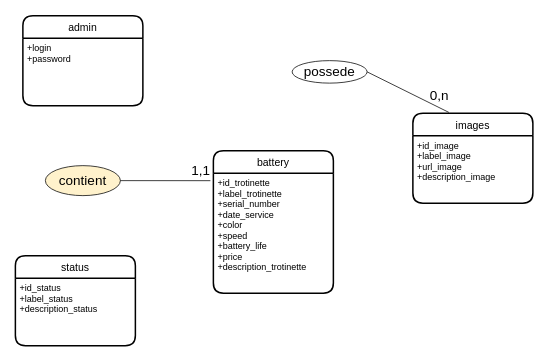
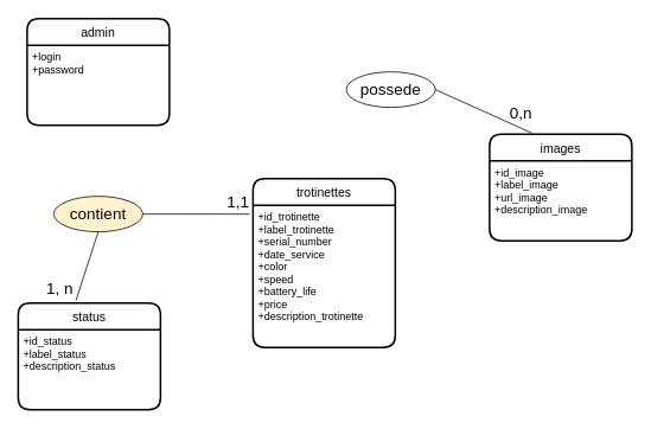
  <mxCell id="0" />
  <mxCell id="1" parent="0" />
  <mxCell id="2" value="admin" style="swimlane;childLayout=stackLayout;horizontal=1;startSize=30;horizontalStack=0;rounded=1;fontSize=14;fontStyle=0;strokeWidth=2;resizeParent=0;resizeLast=1;shadow=0;dashed=0;align=center;" parent="1" vertex="1"><mxGeometry x="30" y="20" width="160" height="120" as="geometry" /></mxCell>
  <mxCell id="3" value="+login&#10;+password&#10;" style="align=left;strokeColor=none;fillColor=none;spacingLeft=4;fontSize=12;verticalAlign=top;resizable=0;rotatable=0;part=1;" parent="2" vertex="1"><mxGeometry y="30" width="160" height="90" as="geometry" /></mxCell>
- <mxCell id="4" value="battery" style="swimlane;childLayout=stackLayout;horizontal=1;startSize=30;horizontalStack=0;rounded=1;fontSize=14;fontStyle=0;strokeWidth=2;resizeParent=0;resizeLast=1;shadow=0;dashed=0;align=center;" parent="1" vertex="1"><mxGeometry x="284" y="200" width="160" height="190" as="geometry" /></mxCell>
+ <mxCell id="4" value="trotinettes" style="swimlane;childLayout=stackLayout;horizontal=1;startSize=30;horizontalStack=0;rounded=1;fontSize=14;fontStyle=0;strokeWidth=2;resizeParent=0;resizeLast=1;shadow=0;dashed=0;align=center;" parent="1" vertex="1"><mxGeometry x="284" y="200" width="160" height="190" as="geometry" /></mxCell>
  <mxCell id="5" value="+id_trotinette&#10;+label_trotinette&#10;+serial_number&#10;+date_service&#10;+color&#10;+speed&#10;+battery_life&#10;+price&#10;+description_trotinette" style="align=left;strokeColor=none;fillColor=none;spacingLeft=4;fontSize=12;verticalAlign=top;resizable=0;rotatable=0;part=1;" parent="4" vertex="1"><mxGeometry y="30" width="160" height="160" as="geometry" /></mxCell>
  <mxCell id="6" value="images" style="swimlane;childLayout=stackLayout;horizontal=1;startSize=30;horizontalStack=0;rounded=1;fontSize=14;fontStyle=0;strokeWidth=2;resizeParent=0;resizeLast=1;shadow=0;dashed=0;align=center;" parent="1" vertex="1"><mxGeometry x="550" y="150" width="160" height="120" as="geometry" /></mxCell>
  <mxCell id="7" value="+id_image&#10;+label_image&#10;+url_image&#10;+description_image" style="align=left;strokeColor=none;fillColor=none;spacingLeft=4;fontSize=12;verticalAlign=top;resizable=0;rotatable=0;part=1;" parent="6" vertex="1"><mxGeometry y="30" width="160" height="90" as="geometry" /></mxCell>
  <mxCell id="8" value="status" style="swimlane;childLayout=stackLayout;horizontal=1;startSize=30;horizontalStack=0;rounded=1;fontSize=14;fontStyle=0;strokeWidth=2;resizeParent=0;resizeLast=1;shadow=0;dashed=0;align=center;" parent="1" vertex="1"><mxGeometry x="20" y="340" width="160" height="120" as="geometry" /></mxCell>
  <mxCell id="9" value="+id_status&#10;+label_status&#10;+description_status" style="align=left;strokeColor=none;fillColor=none;spacingLeft=4;fontSize=12;verticalAlign=top;resizable=0;rotatable=0;part=1;" parent="8" vertex="1"><mxGeometry y="30" width="160" height="90" as="geometry" /></mxCell>
  <mxCell id="10" value="contient" style="ellipse;whiteSpace=wrap;html=1;align=center;fontSize=18;fillColor=#fff2cc;" parent="1" vertex="1"><mxGeometry x="60" y="220" width="100" height="40" as="geometry" /></mxCell>
- <mxCell id="11" value="possede" style="ellipse;whiteSpace=wrap;html=1;align=center;fontSize=18;" parent="1" vertex="1"><mxGeometry x="389" y="80" width="100" height="30" as="geometry" /></mxCell>
+ <mxCell id="11" value="possede" style="ellipse;whiteSpace=wrap;html=1;align=center;fontSize=18;" parent="1" vertex="1"><mxGeometry x="389" y="80" width="100" height="40" as="geometry" /></mxCell>
+ <mxCell id="12" value="" style="endArrow=none;html=1;rounded=0;fontSize=18;exitX=0.406;exitY=-0.025;exitDx=0;exitDy=0;exitPerimeter=0;entryX=0.5;entryY=1;entryDx=0;entryDy=0;" parent="1" source="8" target="10" edge="1"><mxGeometry relative="1" as="geometry"><mxPoint x="80" y="320" as="sourcePoint" /><mxPoint x="240" y="320" as="targetPoint" /></mxGeometry></mxCell>
+ <mxCell id="13" value="1, n" style="resizable=0;html=1;align=left;verticalAlign=bottom;fontSize=18;" parent="12" connectable="0" vertex="1"><mxGeometry x="-1" relative="1" as="geometry"><mxPoint x="-35" as="offset" /></mxGeometry></mxCell>
+ <mxCell id="14" value="" style="resizable=0;html=1;align=right;verticalAlign=bottom;fontSize=18;" parent="12" connectable="0" vertex="1"><mxGeometry x="1" relative="1" as="geometry" /></mxCell>
  <mxCell id="15" value="" style="endArrow=none;html=1;rounded=0;fontSize=18;exitX=1;exitY=0.5;exitDx=0;exitDy=0;entryX=-0.025;entryY=0.063;entryDx=0;entryDy=0;entryPerimeter=0;" parent="1" source="10" target="5" edge="1"><mxGeometry relative="1" as="geometry"><mxPoint x="100" y="190" as="sourcePoint" /><mxPoint x="260" y="190" as="targetPoint" /></mxGeometry></mxCell>
  <mxCell id="16" value="1,1" style="resizable=0;html=1;align=right;verticalAlign=bottom;fontSize=18;" parent="15" connectable="0" vertex="1"><mxGeometry x="1" relative="1" as="geometry" /></mxCell>
  <mxCell id="17" value="" style="endArrow=none;html=1;rounded=0;fontSize=18;exitX=1;exitY=0.5;exitDx=0;exitDy=0;entryX=0.3;entryY=-0.008;entryDx=0;entryDy=0;entryPerimeter=0;" parent="1" source="11" target="6" edge="1"><mxGeometry relative="1" as="geometry"><mxPoint x="510" y="110" as="sourcePoint" /><mxPoint x="630" y="110.08" as="targetPoint" /></mxGeometry></mxCell>
  <mxCell id="18" value="0,n" style="resizable=0;html=1;align=right;verticalAlign=bottom;fontSize=18;" parent="17" connectable="0" vertex="1"><mxGeometry x="1" relative="1" as="geometry"><mxPoint y="-9" as="offset" /></mxGeometry></mxCell>
